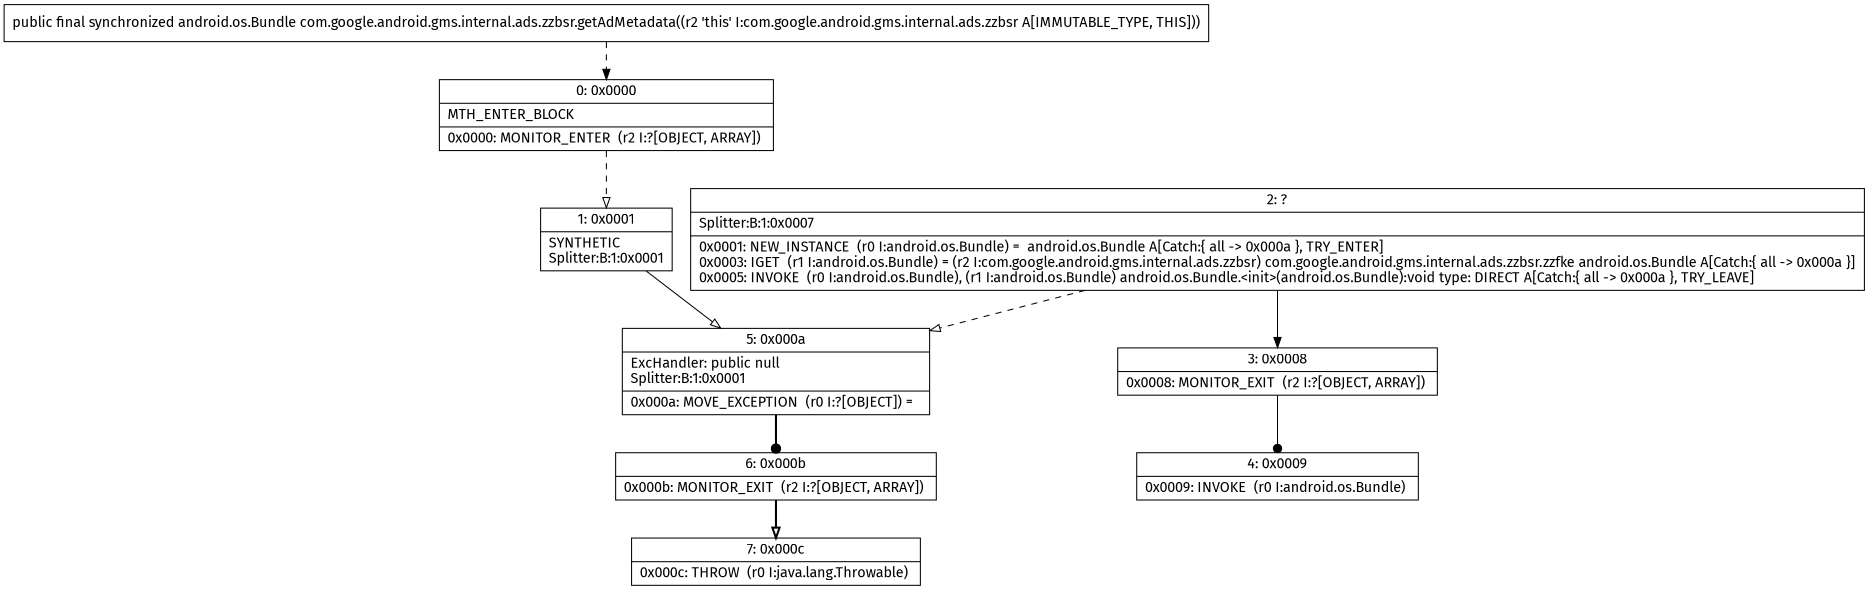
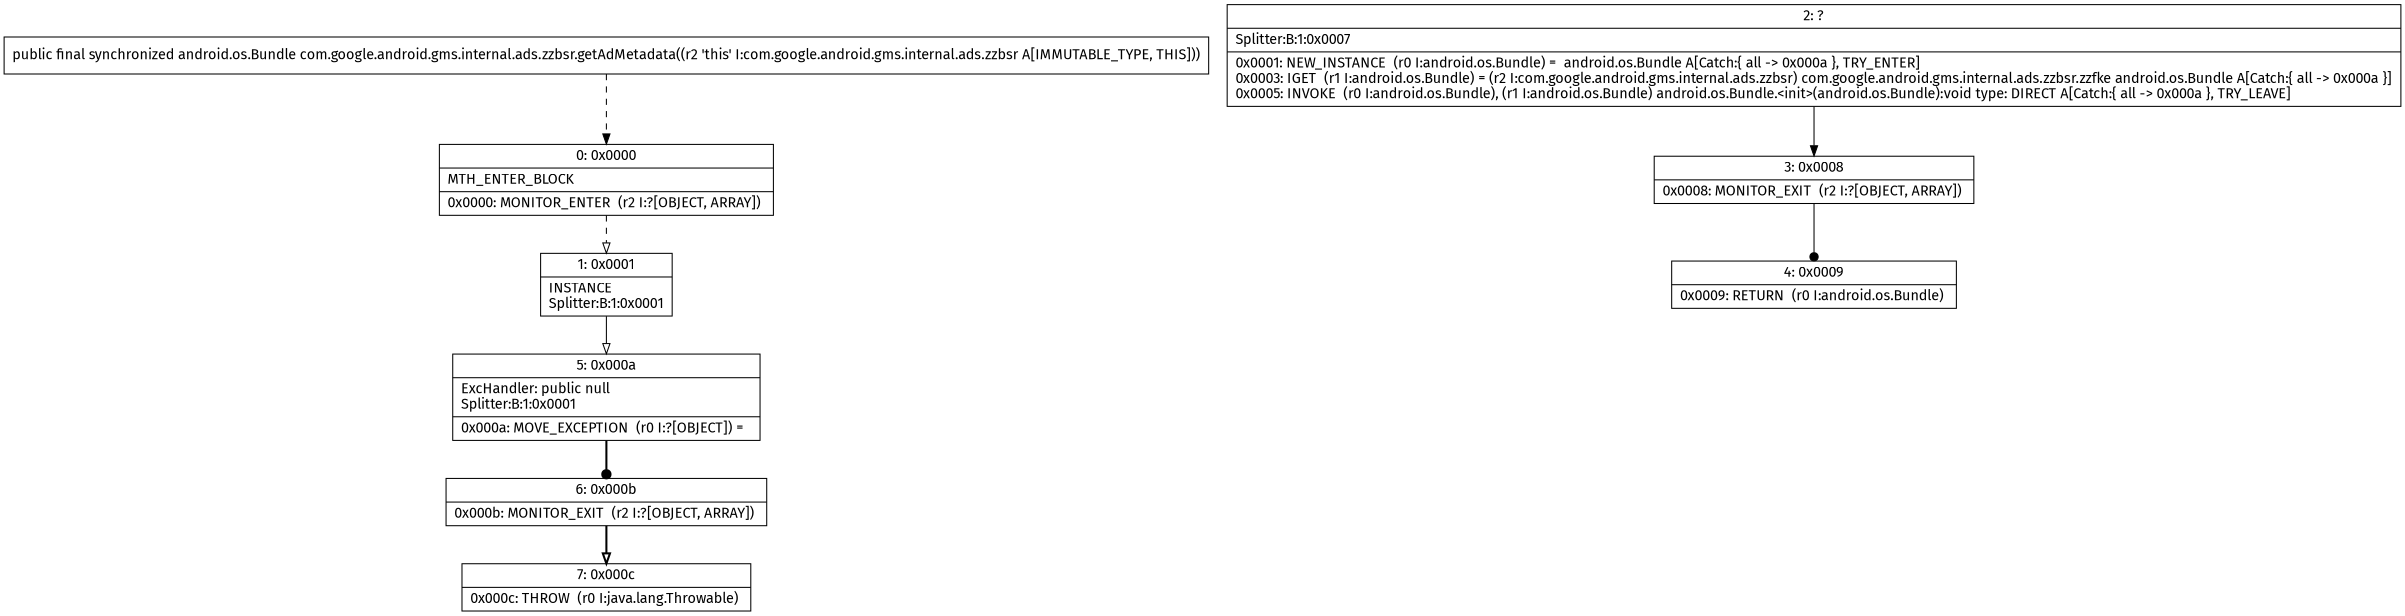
  digraph {
    fontname="Fira Sans"
    node [fontname="Fira Sans" shape=record]
    edge [arrowhead=onormal fontname="Fira Sans" style=dashed]
    n1 [label="{0\:\ 0x0000|MTH_ENTER_BLOCK\l|0x0000: MONITOR_ENTER  (r2 I:?[OBJECT, ARRAY]) \l}"]
-   n2 [label="{1\:\ 0x0001|SYNTHETIC\lSplitter:B:1:0x0001\l}"]
+   n2 [label="{1\:\ 0x0001|INSTANCE\lSplitter:B:1:0x0001\l}"]
    n3 [label="{5\:\ 0x000a|ExcHandler: public null\lSplitter:B:1:0x0001\l|0x000a: MOVE_EXCEPTION  (r0 I:?[OBJECT]) =  \l}"]
    n4 [label="{2\:\ ?|Splitter:B:1:0x0007\l|0x0001: NEW_INSTANCE  (r0 I:android.os.Bundle) =  android.os.Bundle A[Catch:\{ all \-\> 0x000a \}, TRY_ENTER]\l0x0003: IGET  (r1 I:android.os.Bundle) = (r2 I:com.google.android.gms.internal.ads.zzbsr) com.google.android.gms.internal.ads.zzbsr.zzfke android.os.Bundle A[Catch:\{ all \-\> 0x000a \}]\l0x0005: INVOKE  (r0 I:android.os.Bundle), (r1 I:android.os.Bundle) android.os.Bundle.\<init\>(android.os.Bundle):void type: DIRECT A[Catch:\{ all \-\> 0x000a \}, TRY_LEAVE]\l}"]
    n5 [label="{3\:\ 0x0008|0x0008: MONITOR_EXIT  (r2 I:?[OBJECT, ARRAY]) \l}"]
    n6 [label="{6\:\ 0x000b|0x000b: MONITOR_EXIT  (r2 I:?[OBJECT, ARRAY]) \l}"]
-   n7 [label="{4\:\ 0x0009|0x0009: INVOKE  (r0 I:android.os.Bundle) \l}"]
+   n7 [label="{4\:\ 0x0009|0x0009: RETURN  (r0 I:android.os.Bundle) \l}"]
    n8 [label="{7\:\ 0x000c|0x000c: THROW  (r0 I:java.lang.Throwable) \l}"]
    n9 [label="{public final synchronized android.os.Bundle com.google.android.gms.internal.ads.zzbsr.getAdMetadata((r2 'this' I:com.google.android.gms.internal.ads.zzbsr A[IMMUTABLE_TYPE, THIS])) }"]
    n1 -> n2
    n2 -> n3 [style=solid]
    n3 -> n6 [arrowhead=dot style=bold]
-   n4 -> n3
    n4 -> n5 [arrowhead=normal style=solid]
    n5 -> n7 [arrowhead=dot style=solid]
    n6 -> n8 [style=bold]
    n9 -> n1 [arrowhead=normal]
  }
